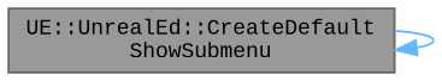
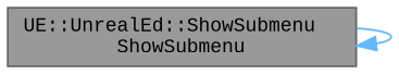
  digraph {
    rankdir=TB
    fontname="Liberation Mono"
-   n1 [color=gray40 fillcolor=grey60 fontcolor=black fontname="Liberation Mono" fontsize=10 height=0.2 label="UE::UnrealEd::CreateDefault\lShowSubmenu" shape=box style=filled width=0.4]
+   n1 [color=gray40 fillcolor=grey60 fontcolor=black fontname="Liberation Mono" fontsize=10 height=0.2 label="UE::UnrealEd::ShowSubmenu\lShowSubmenu" shape=box style=filled width=0.4]
    n1 -> n1 [color=steelblue1 fontname="Liberation Mono" fontsize=10 labelfontname=Helvetica labelfontsize=10 style=solid]
  }
